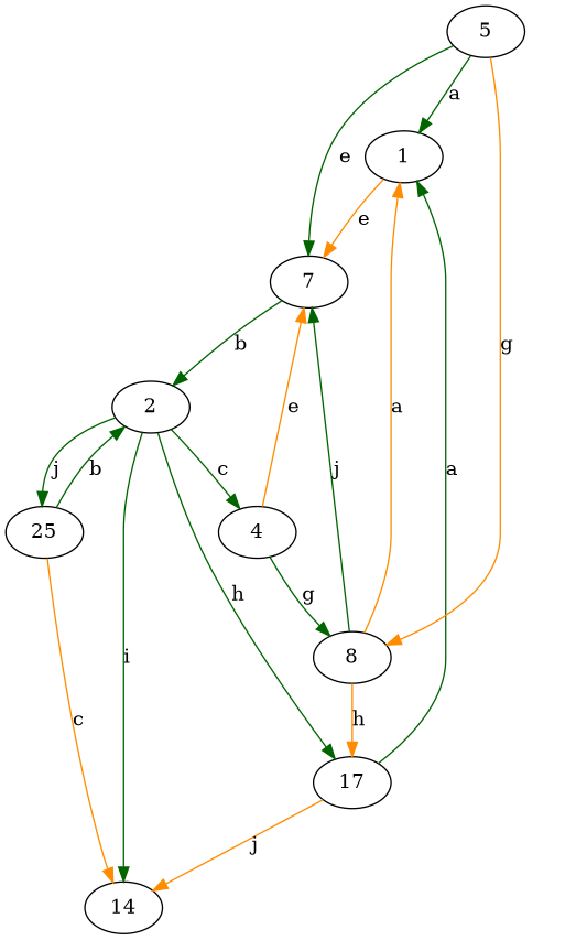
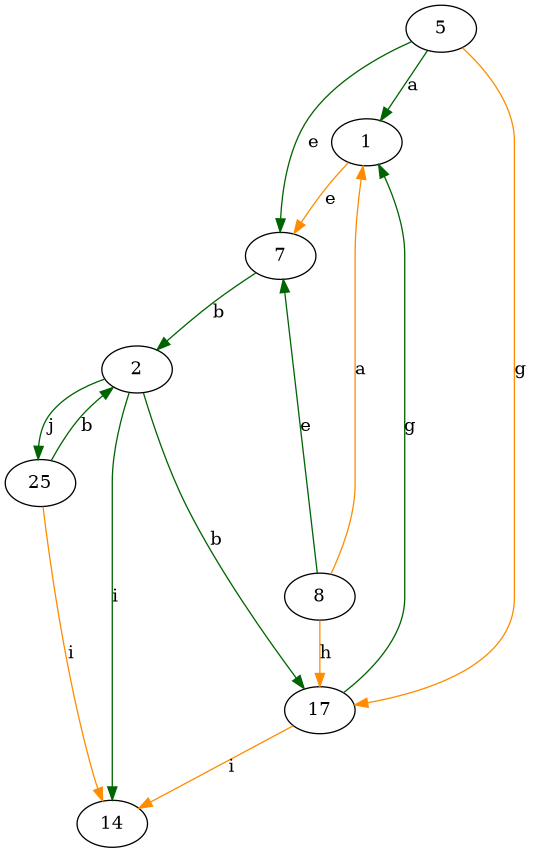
  strict digraph {
    edge [color=darkgreen]
    1
    7
    2
-   4
    n5 [label=17]
    14
    n7 [label=25]
    8
    n9 [label=5]
    1 -> 7 [color=darkorange label=e]
    7 -> 2 [label=b]
-   2 -> 4 [label=c]
-   2 -> n5 [label=h]
+   2 -> n5 [label=b]
    2 -> 14 [label=i]
    2 -> n7 [label=j]
-   4 -> 7 [color=darkorange label=e]
-   4 -> 8 [label=g]
-   n5 -> 1 [label=a]
-   n5 -> 14 [color=darkorange label=j]
+   n5 -> 1 [label=g]
+   n5 -> 14 [color=darkorange label=i]
    n7 -> 2 [label=b]
-   n7 -> 14 [color=darkorange label=c]
+   n7 -> 14 [color=darkorange label=i]
    8 -> 1 [color=darkorange label=a]
-   8 -> 7 [label=j]
+   8 -> 7 [label=e]
    8 -> n5 [color=darkorange label=h]
    n9 -> 1 [label=a]
    n9 -> 7 [label=e]
-   n9 -> 8 [color=darkorange label=g]
+   n9 -> n5 [color=darkorange label=g]
  }
